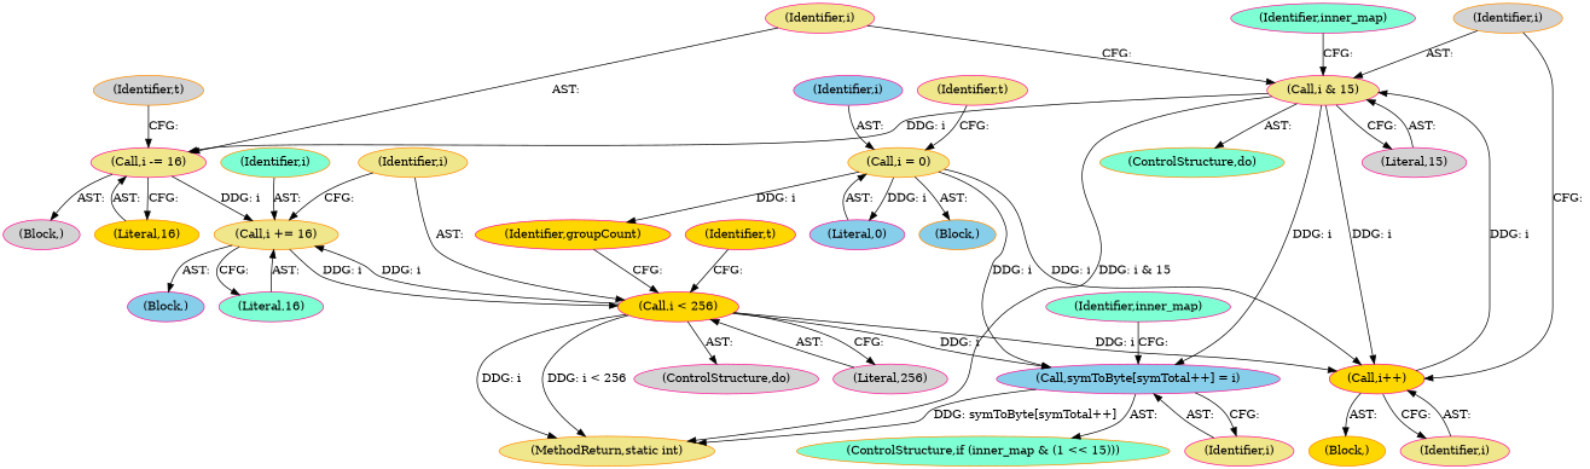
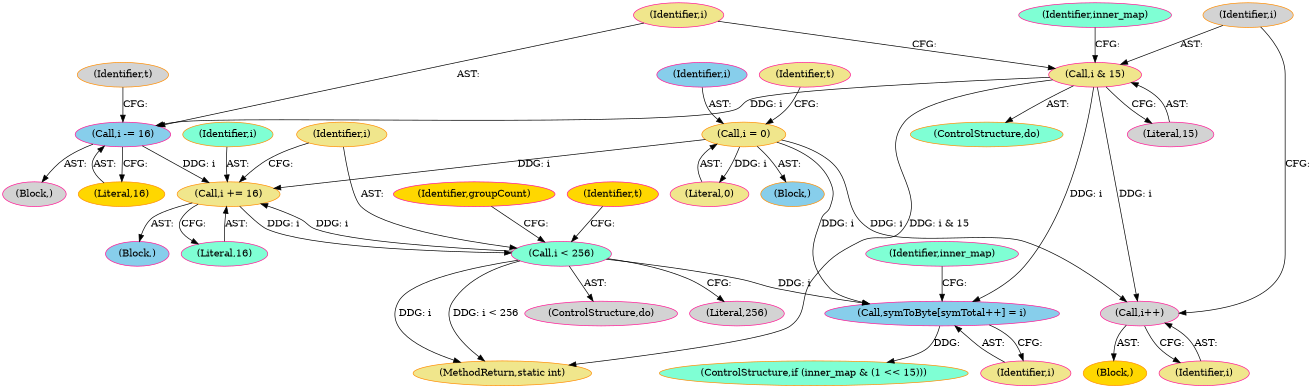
  digraph {
    node [color=deeppink fillcolor=khaki style=filled]
    n1 [fillcolor=skyblue label="(Call,symToByte[symTotal++] = i)"]
    n2 [color=darkorange fillcolor=aquamarine label="(ControlStructure,if (inner_map & (1 << 15)))"]
    n3 [color=darkorange label="(MethodReturn,static int)"]
    n4 [label="(Identifier,i)"]
    n5 [label="(Call,i & 15)"]
-   n6 [fillcolor=gold label="(Call,i++)"]
-   n7 [label="(Call,i -= 16)"]
+   n6 [fillcolor=lightgrey label="(Call,i++)"]
+   n7 [fillcolor=skyblue label="(Call,i -= 16)"]
    n8 [fillcolor=lightgrey label="(Literal,15)"]
    n9 [color=darkorange fillcolor=aquamarine label="(ControlStructure,do)"]
    n10 [label="(Identifier,i)"]
    n11 [color=darkorange fillcolor=gold label="(Block,)"]
    n12 [color=darkorange label="(Call,i += 16)"]
    n13 [color=darkorange fillcolor=gold label="(Literal,16)"]
    n14 [fillcolor=lightgrey label="(Block,)"]
-   n15 [fillcolor=gold label="(Call,i < 256)"]
+   n15 [fillcolor=aquamarine label="(Call,i < 256)"]
    n16 [fillcolor=lightgrey label="(Literal,256)"]
    n17 [fillcolor=lightgrey label="(ControlStructure,do)"]
    n18 [fillcolor=aquamarine label="(Literal,16)"]
    n19 [fillcolor=skyblue label="(Block,)"]
    n20 [color=darkorange label="(Call,i = 0)"]
-   n21 [fillcolor=skyblue label="(Literal,0)"]
+   n21 [label="(Literal,0)"]
    n22 [color=darkorange fillcolor=skyblue label="(Block,)"]
    n23 [fillcolor=gold label="(Identifier,groupCount)"]
    n24 [fillcolor=gold label="(Identifier,t)"]
    n25 [fillcolor=aquamarine label="(Identifier,inner_map)"]
    n26 [color=darkorange fillcolor=aquamarine label="(Identifier,i)"]
    n27 [label="(Identifier,i)"]
    n28 [label="(Identifier,t)"]
    n29 [color=darkorange fillcolor=lightgrey label="(Identifier,i)"]
    n30 [fillcolor=skyblue label="(Identifier,i)"]
    n31 [color=darkorange label="(Identifier,i)"]
    n32 [color=darkorange fillcolor=lightgrey label="(Identifier,t)"]
    n33 [fillcolor=aquamarine label="(Identifier,inner_map)"]
-   n1 -> n2 [label="AST: "]
-   n1 -> n3 [label="DDG: symToByte[symTotal++]"]
+   n1 -> n2 [label="DDG: "]
    n1 -> n4 [label="CFG: "]
    n4 -> n1 [label="AST: "]
    n5 -> n1 [label="DDG: i"]
    n5 -> n3 [label="DDG: i & 15"]
    n5 -> n6 [label="DDG: i"]
    n5 -> n7 [label="DDG: i"]
    n5 -> n8 [label="CFG: "]
    n5 -> n9 [label="AST: "]
-   n6 -> n5 [label="DDG: i"]
    n6 -> n10 [label="CFG: "]
    n6 -> n11 [label="AST: "]
    n7 -> n12 [label="DDG: i"]
    n7 -> n13 [label="CFG: "]
    n7 -> n14 [label="AST: "]
    n8 -> n5 [label="AST: "]
    n10 -> n6 [label="AST: "]
    n12 -> n15 [label="DDG: i"]
    n12 -> n18 [label="CFG: "]
    n12 -> n19 [label="AST: "]
    n13 -> n7 [label="AST: "]
    n15 -> n1 [label="DDG: i"]
    n15 -> n3 [label="DDG: i"]
    n15 -> n3 [label="DDG: i < 256"]
-   n15 -> n6 [label="DDG: i"]
    n15 -> n12 [label="DDG: i"]
    n15 -> n16 [label="CFG: "]
    n15 -> n17 [label="AST: "]
-   n16 -> n15 [label="AST: "]
    n18 -> n12 [label="AST: "]
    n20 -> n1 [label="DDG: i"]
    n20 -> n6 [label="DDG: i"]
-   n20 -> n23 [label="DDG: i"]
+   n20 -> n12 [label="DDG: i"]
    n20 -> n21 [label="DDG: i"]
    n20 -> n22 [label="AST: "]
    n21 -> n20 [label="AST: "]
    n23 -> n15 [label="CFG: "]
    n24 -> n15 [label="CFG: "]
    n25 -> n5 [label="CFG: "]
    n26 -> n12 [label="AST: "]
    n27 -> n5 [label="CFG: "]
    n27 -> n7 [label="AST: "]
    n28 -> n20 [label="CFG: "]
    n29 -> n5 [label="AST: "]
    n29 -> n6 [label="CFG: "]
    n30 -> n20 [label="AST: "]
    n31 -> n12 [label="CFG: "]
    n31 -> n15 [label="AST: "]
    n32 -> n7 [label="CFG: "]
    n33 -> n1 [label="CFG: "]
  }
